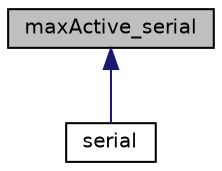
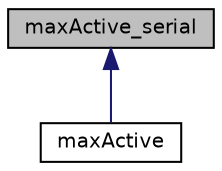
  digraph {
    rankdir=TB
    node [color=black fontname=Helvetica fontsize=10 shape=record style=filled]
    n1 [fillcolor=grey75 fontcolor=black height=0.2 label=maxActive_serial width=0.4]
-   n2 [fillcolor=white height=0.2 label=serial width=0.4]
+   n2 [fillcolor=white height=0.2 label=maxActive width=0.4]
    n1 -> n2 [color=midnightblue dir=back fontname=Helvetica fontsize=10 labelfontname=Helvetica labelfontsize=10 style=solid]
  }
